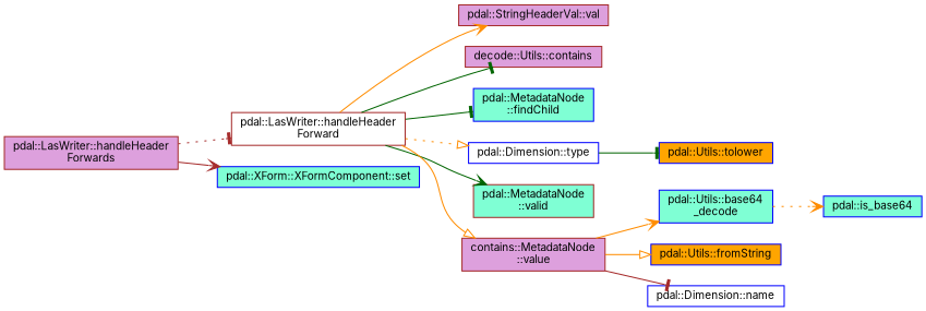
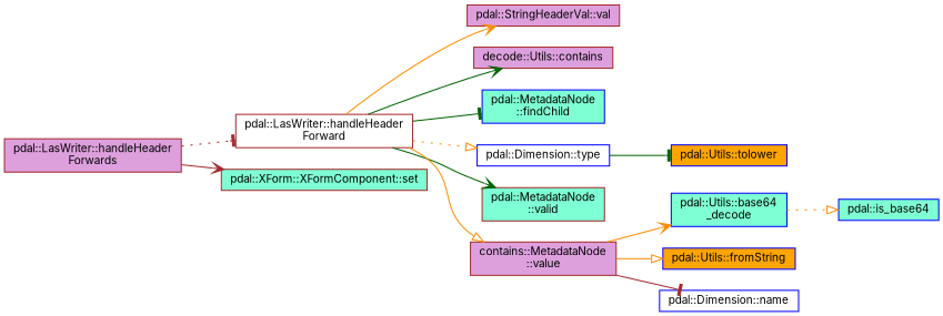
  digraph {
    fontname=Inter
    rankdir=LR
    node [color=brown fillcolor=aquamarine fontname=Inter fontsize=10 shape=record style=filled]
    edge [arrowhead=tee color=darkorange fontname=Inter fontsize=10 labelfontname=Helvetica labelfontsize=10 style=solid]
    n1 [fillcolor=plum fontcolor=black height=0.2 label="pdal::LasWriter::handleHeader\lForwards" width=0.4]
    n2 [fillcolor=white height=0.2 label="pdal::LasWriter::handleHeader\lForward" width=0.4]
-   n3 [color=blue height=0.2 label="pdal::XForm::XFormComponent::set" width=0.4]
+   n3 [height=0.2 label="pdal::XForm::XFormComponent::set" width=0.4]
    n4 [fillcolor=plum height=0.2 label="pdal::StringHeaderVal::val" width=0.4]
    n5 [fillcolor=plum height=0.2 label="decode::Utils::contains" width=0.4]
    n6 [color=blue height=0.2 label="pdal::MetadataNode\l::findChild" width=0.4]
    n7 [color=blue fillcolor=white height=0.2 label="pdal::Dimension::type" width=0.4]
    n8 [height=0.2 label="pdal::MetadataNode\l::valid" width=0.4]
    n9 [fillcolor=plum height=0.2 label="contains::MetadataNode\l::value" width=0.4]
    n10 [color=blue fillcolor=orange height=0.2 label="pdal::Utils::tolower" width=0.4]
    n11 [color=blue height=0.2 label="pdal::Utils::base64\l_decode" width=0.4]
    n12 [color=blue fillcolor=orange height=0.2 label="pdal::Utils::fromString" width=0.4]
    n13 [color=blue fillcolor=white height=0.2 label="pdal::Dimension::name" width=0.4]
    n14 [color=blue height=0.2 label="pdal::is_base64" width=0.4]
    n1 -> n2 [color=brown style=dotted]
    n1 -> n3 [arrowhead=vee color=brown]
    n2 -> n4 [arrowhead=vee]
-   n2 -> n5 [color=darkgreen]
+   n2 -> n5 [arrowhead=vee color=darkgreen]
    n2 -> n6 [color=darkgreen]
    n2 -> n7 [arrowhead=onormal style=dotted]
    n2 -> n8 [arrowhead=vee color=darkgreen]
    n2 -> n9 [arrowhead=onormal]
    n7 -> n10 [color=darkgreen]
    n9 -> n11 [arrowhead=vee]
    n9 -> n12 [arrowhead=onormal]
    n9 -> n13 [color=brown]
-   n11 -> n14 [arrowhead=vee style=dotted]
+   n11 -> n14 [arrowhead=onormal style=dotted]
  }
